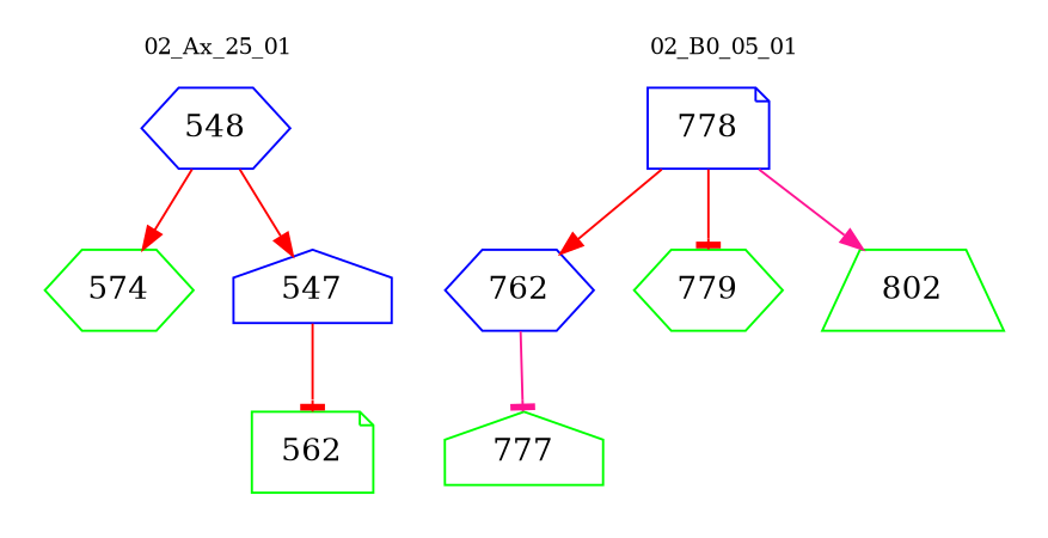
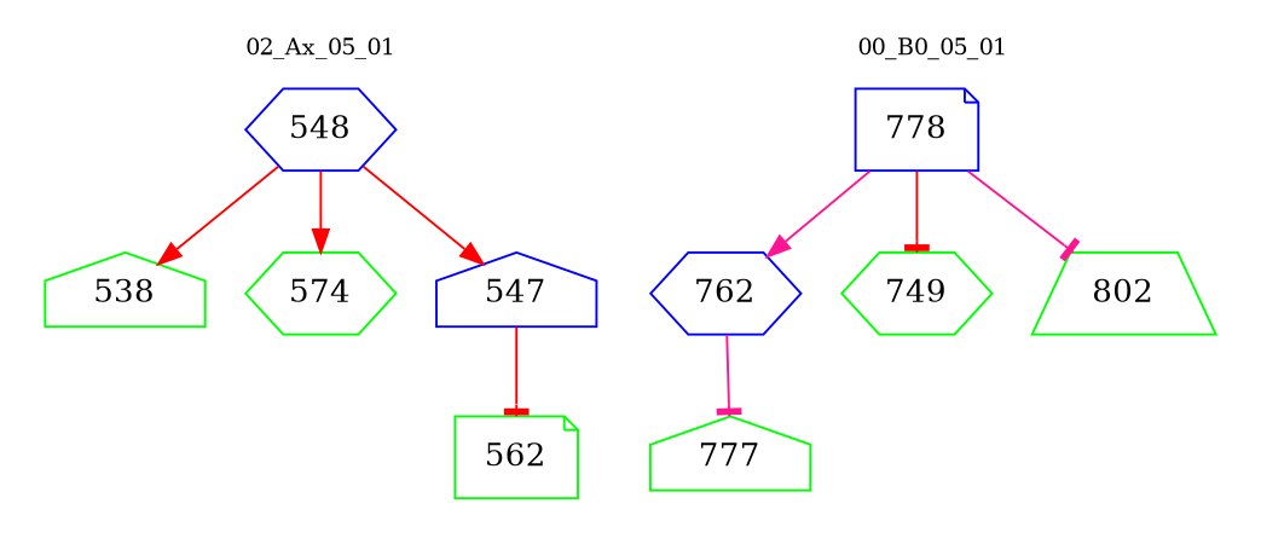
  digraph {
    node [color=green shape=hexagon]
    edge [arrowhead=normal color=red]
    n1 [color=blue label=548]
+   n2 [label=538 shape=house]
    n3 [label=574]
    n4 [color=blue label=547 shape=house]
    n5 [label=562 shape=note]
    n6 [color=blue label=778 shape=note]
    n7 [color=blue label=762]
-   n8 [label=779]
+   n8 [label=749]
    n9 [label=802 shape=trapezium]
    n10 [label=777 shape=house]
    subgraph cluster_1 {
      color=white
      fontsize=10
-     label="02_Ax_25_01"
+     label="02_Ax_05_01"
      n1
+     n2
      n3
      n4
      n5
    }
    subgraph cluster_2 {
      color=white
      fontsize=10
-     label="02_B0_05_01"
+     label="00_B0_05_01"
      n6
      n7
      n8
      n9
      n10
    }
+   n1 -> n2
    n1 -> n3
    n1 -> n4
    n4 -> n5 [arrowhead=tee]
-   n6 -> n7
+   n6 -> n7 [color=deeppink]
    n6 -> n8 [arrowhead=tee]
-   n6 -> n9 [color=deeppink]
+   n6 -> n9 [arrowhead=tee color=deeppink]
    n7 -> n10 [arrowhead=tee color=deeppink]
  }
